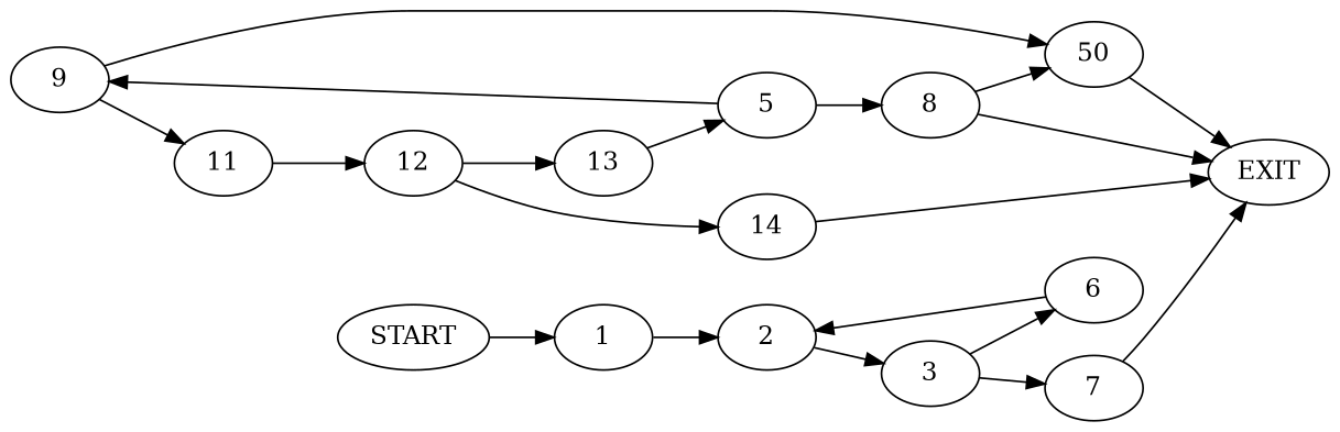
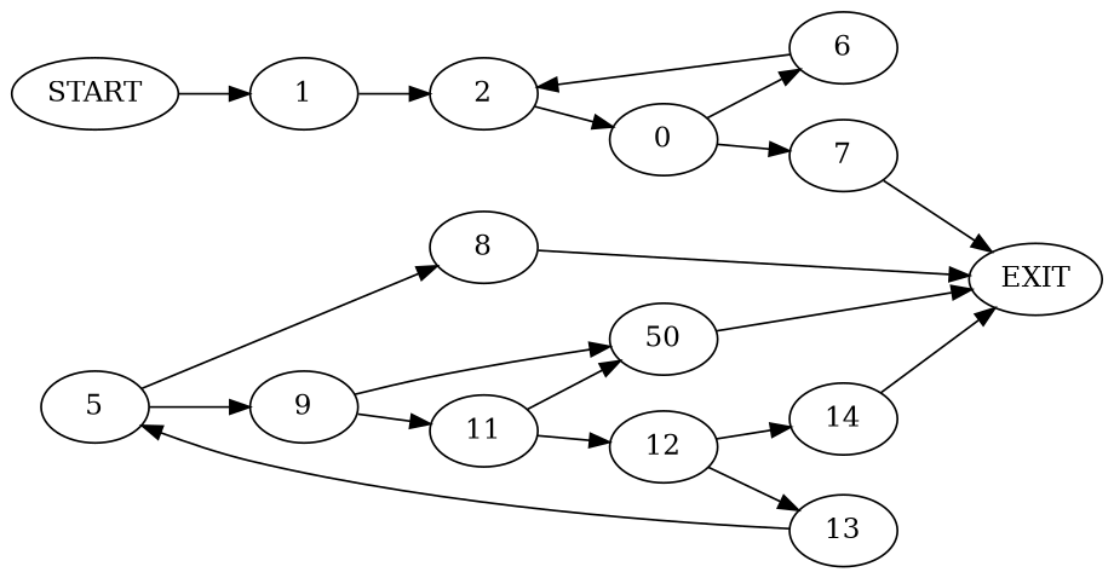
  digraph {
    rankdir=LR
    n1 [label=START]
    1
    2
    n4 [label=EXIT]
-   3
+   3 [label=0]
    6
    7
    5
    8
    9
    n11 [label=50]
    11
    12
    13
    14
    n1 -> 1
    1 -> 2
    2 -> 3
    3 -> 6
    3 -> 7
    6 -> 2
    7 -> n4
    5 -> 8
    5 -> 9
    8 -> n4
    9 -> n11
    9 -> 11
    n11 -> n4
-   8 -> n11
+   11 -> n11
    11 -> 12
    12 -> 13
    12 -> 14
    13 -> 5
    14 -> n4
  }
